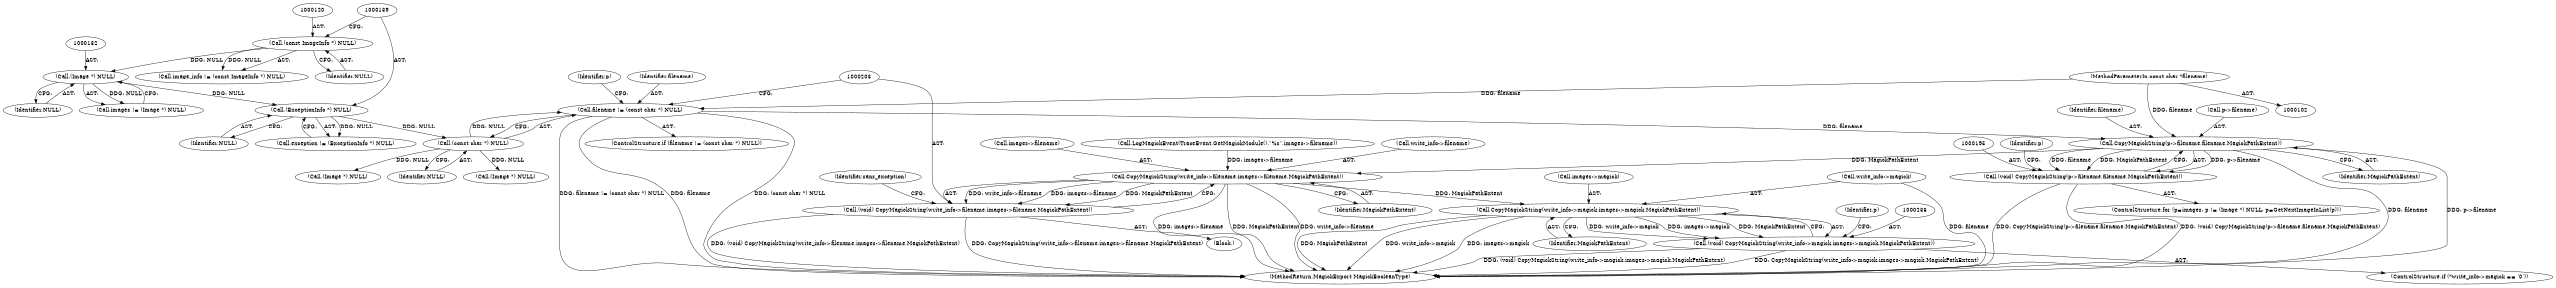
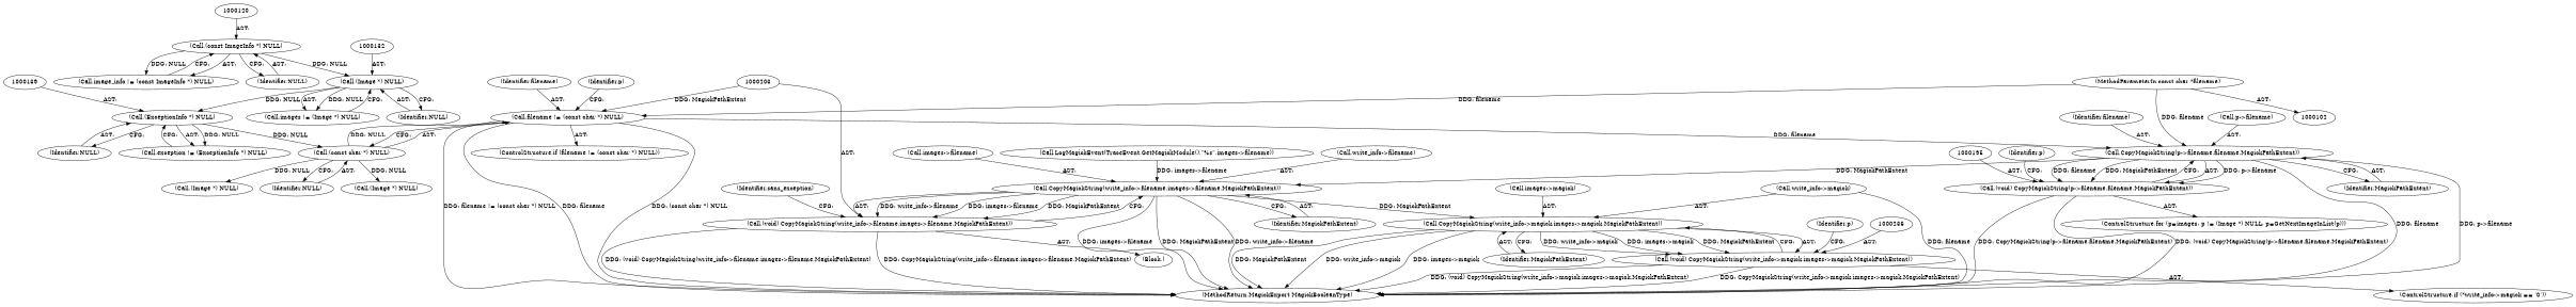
  digraph {
    n1 [label="(Call,CopyMagickString(p->filename,filename,MagickPathExtent))"]
    n2 [label="(Call,(void) CopyMagickString(p->filename,filename,MagickPathExtent))"]
    n3 [label="(Call,CopyMagickString(write_info->filename,images->filename,MagickPathExtent))"]
    n4 [label="(MethodReturn,MagickExport MagickBooleanType)"]
    n5 [label="(Identifier,MagickPathExtent)"]
    n6 [label="(ControlStructure,for (p=images; p != (Image *) NULL; p=GetNextImageInList(p)))"]
    n7 [label="(Call,(void) CopyMagickString(write_info->filename,images->filename,MagickPathExtent))"]
    n8 [label="(Call,CopyMagickString(write_info->magick,images->magick,MagickPathExtent))"]
    n9 [label="(Identifier,MagickPathExtent)"]
    n10 [label="(Call,filename != (const char *) NULL)"]
    n11 [label="(Call,(const char *) NULL)"]
    n12 [label="(ControlStructure,if (filename != (const char *) NULL))"]
    n13 [label="(Identifier,NULL)"]
    n14 [label="(Call,(Image *) NULL)"]
    n15 [label="(Call,(Image *) NULL)"]
    n16 [label="(MethodParameterIn,const char *filename)"]
    1000102
    n18 [label="(Call,(ExceptionInfo *) NULL)"]
    n19 [label="(Call,exception != (ExceptionInfo *) NULL)"]
    n20 [label="(Identifier,NULL)"]
    n21 [label="(Call,(Image *) NULL)"]
    n22 [label="(Identifier,NULL)"]
    n23 [label="(Call,images != (Image *) NULL)"]
    n24 [label="(Call,(const ImageInfo *) NULL)"]
    n25 [label="(Call,image_info != (const ImageInfo *) NULL)"]
    n26 [label="(Identifier,NULL)"]
    n27 [label="(Block,)"]
    n28 [label="(Call,(void) CopyMagickString(write_info->magick,images->magick,MagickPathExtent))"]
    n29 [label="(Identifier,MagickPathExtent)"]
    n30 [label="(ControlStructure,if (*write_info->magick == '\0'))"]
    n31 [label="(Call,p->filename)"]
    n32 [label="(Call,write_info->filename)"]
    n33 [label="(Identifier,sans_exception)"]
    n34 [label="(Identifier,p)"]
    n35 [label="(Call,images->filename)"]
    n36 [label="(Call,images->magick)"]
    n37 [label="(Identifier,filename)"]
    n38 [label="(Identifier,p)"]
    n39 [label="(Call,write_info->magick)"]
    n40 [label="(Identifier,p)"]
    n41 [label="(Identifier,filename)"]
    n42 [label="(Call,LogMagickEvent(TraceEvent,GetMagickModule(),\"%s\",images->filename))"]
    1000203
    n44 [label=1000139]
    1000132
    1000120
    1000195
    1000236
    n1 -> n2 [label="AST: "]
    n1 -> n2 [label="DDG: p->filename"]
    n1 -> n2 [label="DDG: filename"]
    n1 -> n2 [label="DDG: MagickPathExtent"]
    n1 -> n3 [label="DDG: MagickPathExtent"]
    n1 -> n4 [label="DDG: filename"]
    n1 -> n4 [label="DDG: p->filename"]
    n1 -> n5 [label="CFG: "]
    n2 -> n1 [label="CFG: "]
    n2 -> n4 [label="DDG: (void) CopyMagickString(p->filename,filename,MagickPathExtent)"]
    n2 -> n4 [label="DDG: CopyMagickString(p->filename,filename,MagickPathExtent)"]
    n2 -> n6 [label="AST: "]
    n3 -> n4 [label="DDG: images->filename"]
    n3 -> n4 [label="DDG: MagickPathExtent"]
    n3 -> n4 [label="DDG: write_info->filename"]
    n3 -> n7 [label="AST: "]
    n3 -> n7 [label="DDG: write_info->filename"]
    n3 -> n7 [label="DDG: images->filename"]
    n3 -> n7 [label="DDG: MagickPathExtent"]
    n3 -> n8 [label="DDG: MagickPathExtent"]
    n3 -> n9 [label="CFG: "]
    n5 -> n1 [label="AST: "]
    n7 -> n3 [label="CFG: "]
    n7 -> n4 [label="DDG: (void) CopyMagickString(write_info->filename,images->filename,MagickPathExtent)"]
    n7 -> n4 [label="DDG: CopyMagickString(write_info->filename,images->filename,MagickPathExtent)"]
    n7 -> n27 [label="AST: "]
    n8 -> n4 [label="DDG: write_info->magick"]
    n8 -> n4 [label="DDG: MagickPathExtent"]
    n8 -> n4 [label="DDG: images->magick"]
    n8 -> n28 [label="AST: "]
    n8 -> n28 [label="DDG: write_info->magick"]
    n8 -> n28 [label="DDG: images->magick"]
    n8 -> n28 [label="DDG: MagickPathExtent"]
    n8 -> n29 [label="CFG: "]
    n9 -> n3 [label="AST: "]
    n10 -> n1 [label="DDG: filename"]
    n10 -> n4 [label="DDG: (const char *) NULL"]
    n10 -> n4 [label="DDG: filename != (const char *) NULL"]
    n10 -> n4 [label="DDG: filename"]
    n10 -> n11 [label="CFG: "]
    n10 -> n12 [label="AST: "]
    n11 -> n10 [label="AST: "]
    n11 -> n10 [label="DDG: NULL"]
    n11 -> n13 [label="CFG: "]
    n11 -> n14 [label="DDG: NULL"]
    n11 -> n15 [label="DDG: NULL"]
    n13 -> n11 [label="AST: "]
    n16 -> n1 [label="DDG: filename"]
    n16 -> n10 [label="DDG: filename"]
    n16 -> 1000102 [label="AST: "]
    n18 -> n11 [label="DDG: NULL"]
    n18 -> n19 [label="AST: "]
    n18 -> n19 [label="DDG: NULL"]
    n18 -> n20 [label="CFG: "]
    n19 -> n18 [label="CFG: "]
    n20 -> n18 [label="AST: "]
    n21 -> n18 [label="DDG: NULL"]
    n21 -> n22 [label="CFG: "]
    n21 -> n23 [label="AST: "]
    n21 -> n23 [label="DDG: NULL"]
    n22 -> n21 [label="AST: "]
    n23 -> n21 [label="CFG: "]
    n24 -> n21 [label="DDG: NULL"]
    n24 -> n25 [label="AST: "]
    n24 -> n25 [label="DDG: NULL"]
    n24 -> n26 [label="CFG: "]
-   n44 -> n24 [label="CFG: "]
+   n25 -> n24 [label="CFG: "]
    n26 -> n24 [label="AST: "]
    n28 -> n4 [label="DDG: CopyMagickString(write_info->magick,images->magick,MagickPathExtent)"]
    n28 -> n4 [label="DDG: (void) CopyMagickString(write_info->magick,images->magick,MagickPathExtent)"]
    n28 -> n8 [label="CFG: "]
    n28 -> n30 [label="AST: "]
    n29 -> n8 [label="AST: "]
    n31 -> n1 [label="AST: "]
    n32 -> n3 [label="AST: "]
    n33 -> n7 [label="CFG: "]
    n34 -> n2 [label="CFG: "]
    n35 -> n3 [label="AST: "]
    n36 -> n8 [label="AST: "]
    n37 -> n1 [label="AST: "]
    n38 -> n28 [label="CFG: "]
    n39 -> n4 [label="DDG: filename"]
    n39 -> n8 [label="AST: "]
    n40 -> n10 [label="CFG: "]
    n41 -> n10 [label="AST: "]
    n42 -> n3 [label="DDG: images->filename"]
    1000203 -> n7 [label="AST: "]
-   1000203 -> n10 [label="CFG: "]
+   1000203 -> n10 [label="DDG: MagickPathExtent"]
    n44 -> n18 [label="AST: "]
    1000132 -> n21 [label="AST: "]
    1000120 -> n24 [label="AST: "]
    1000195 -> n2 [label="AST: "]
    1000236 -> n28 [label="AST: "]
  }
